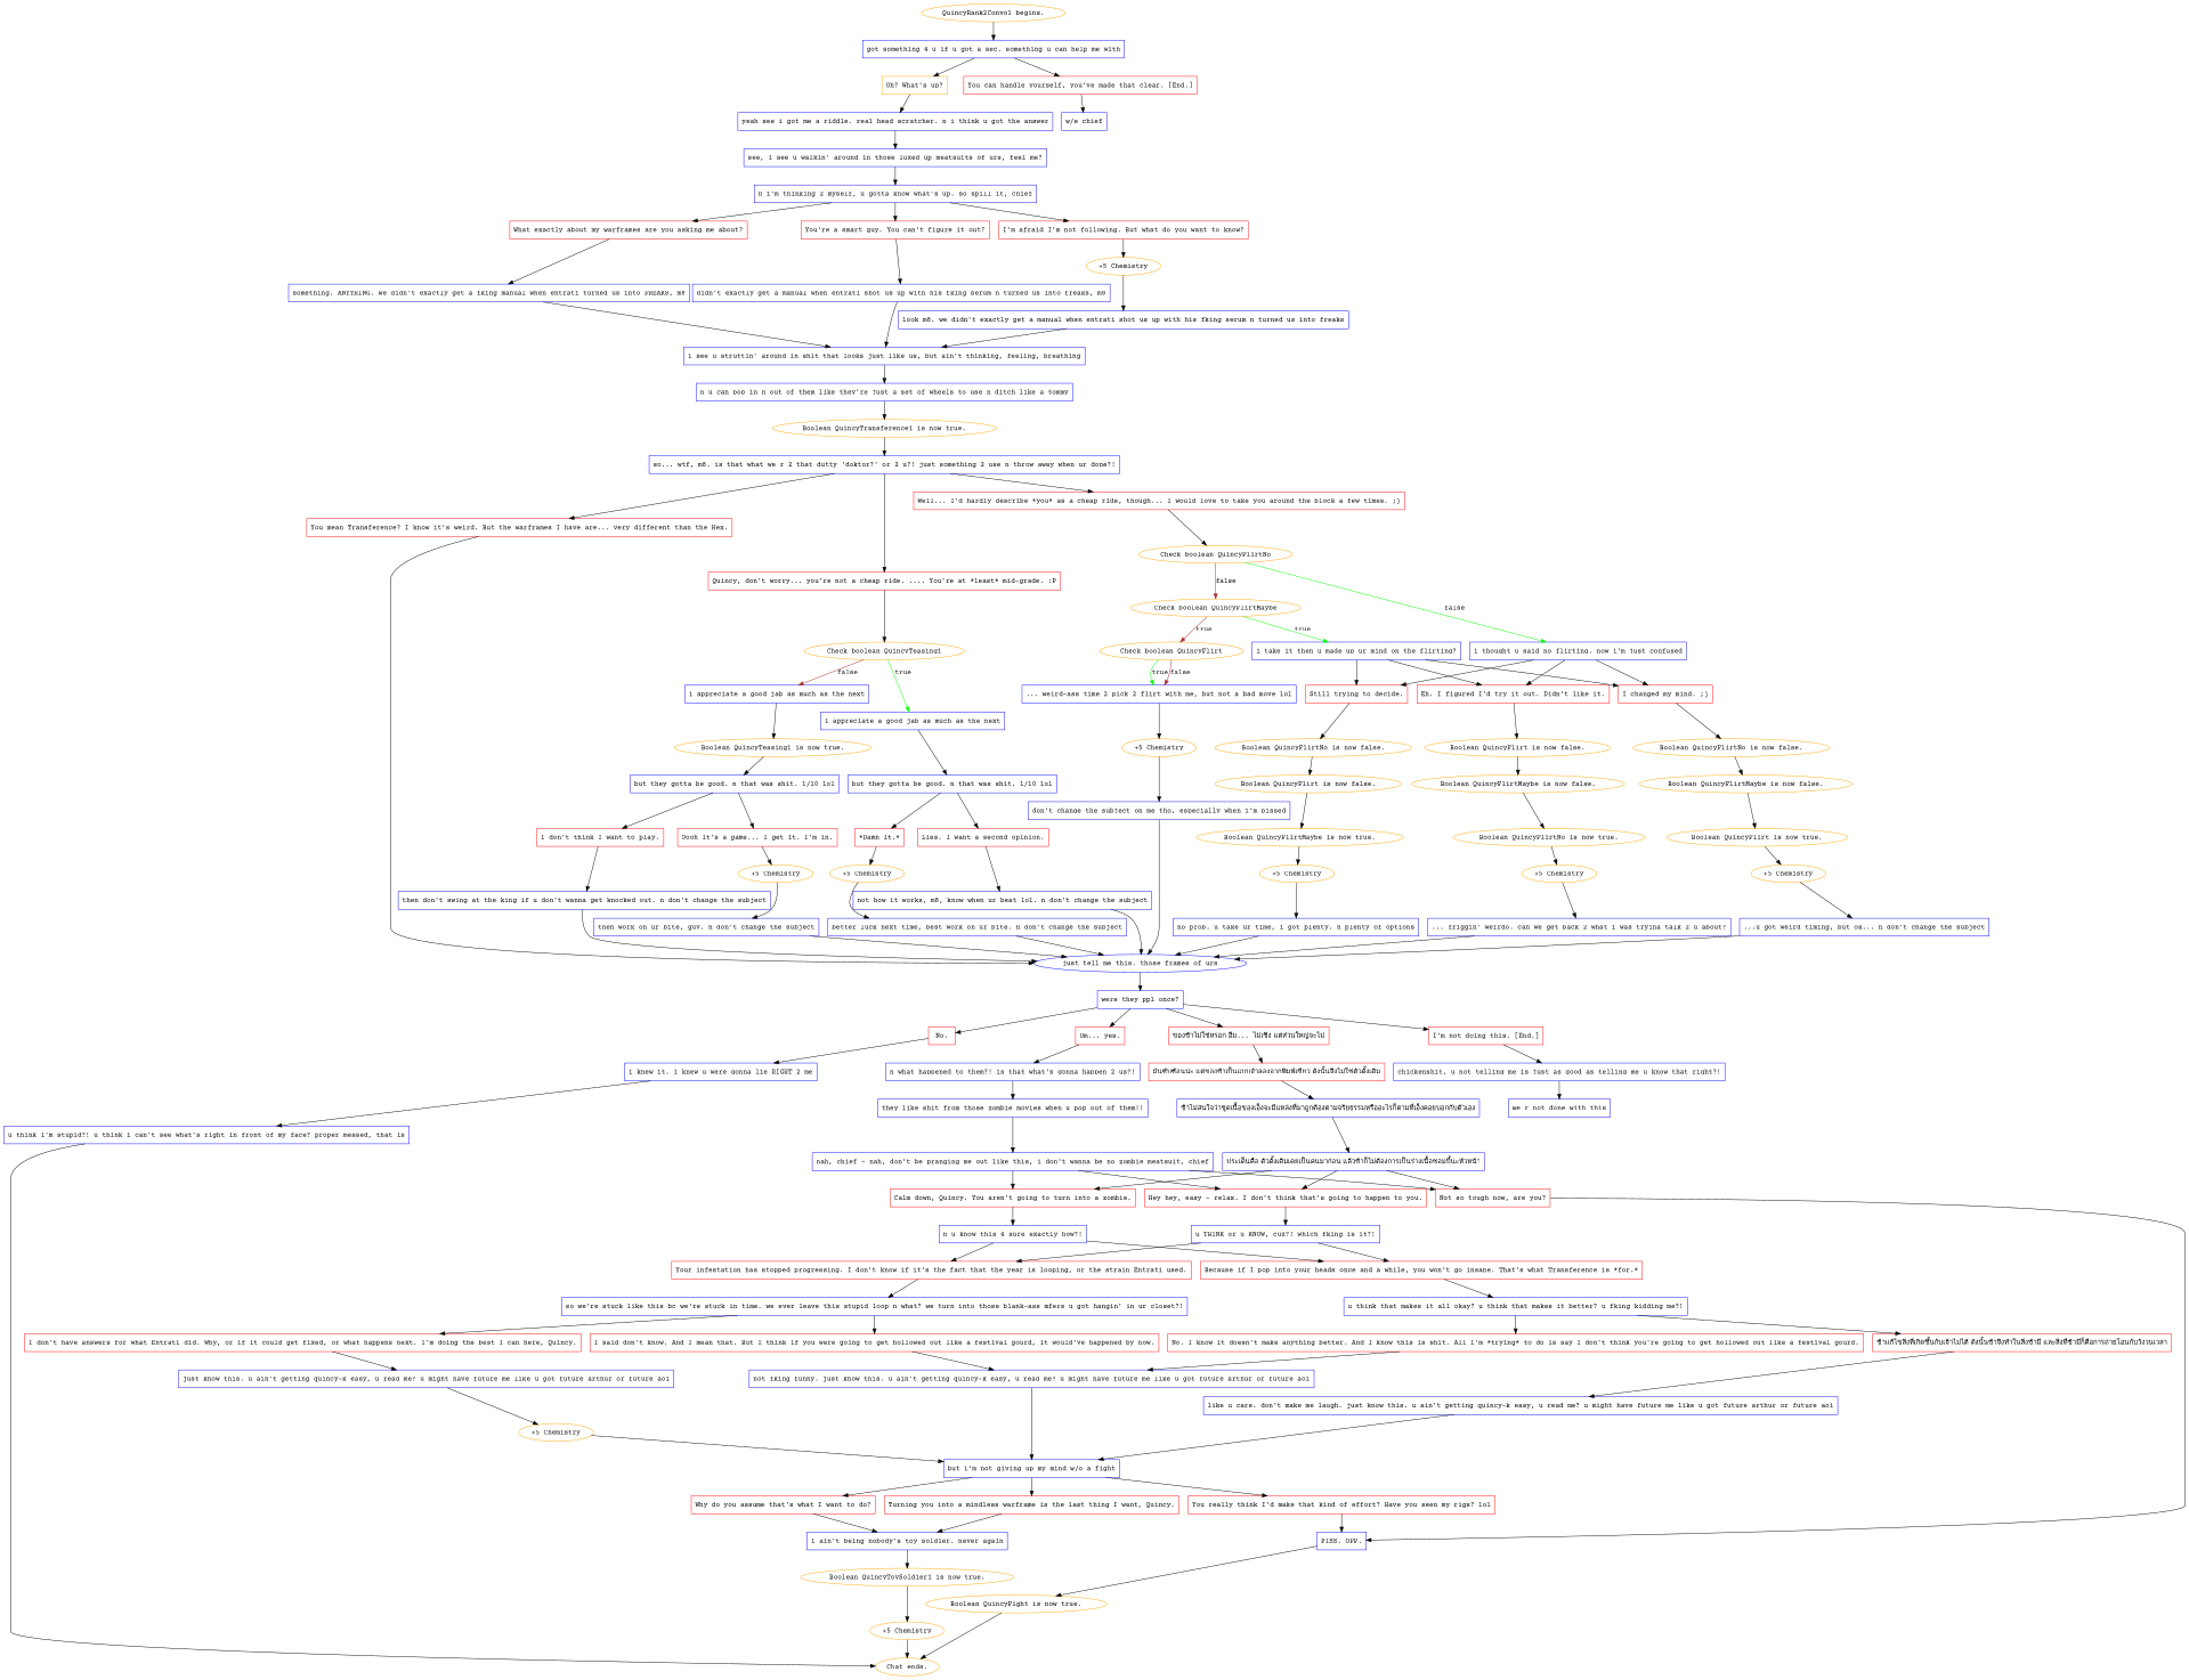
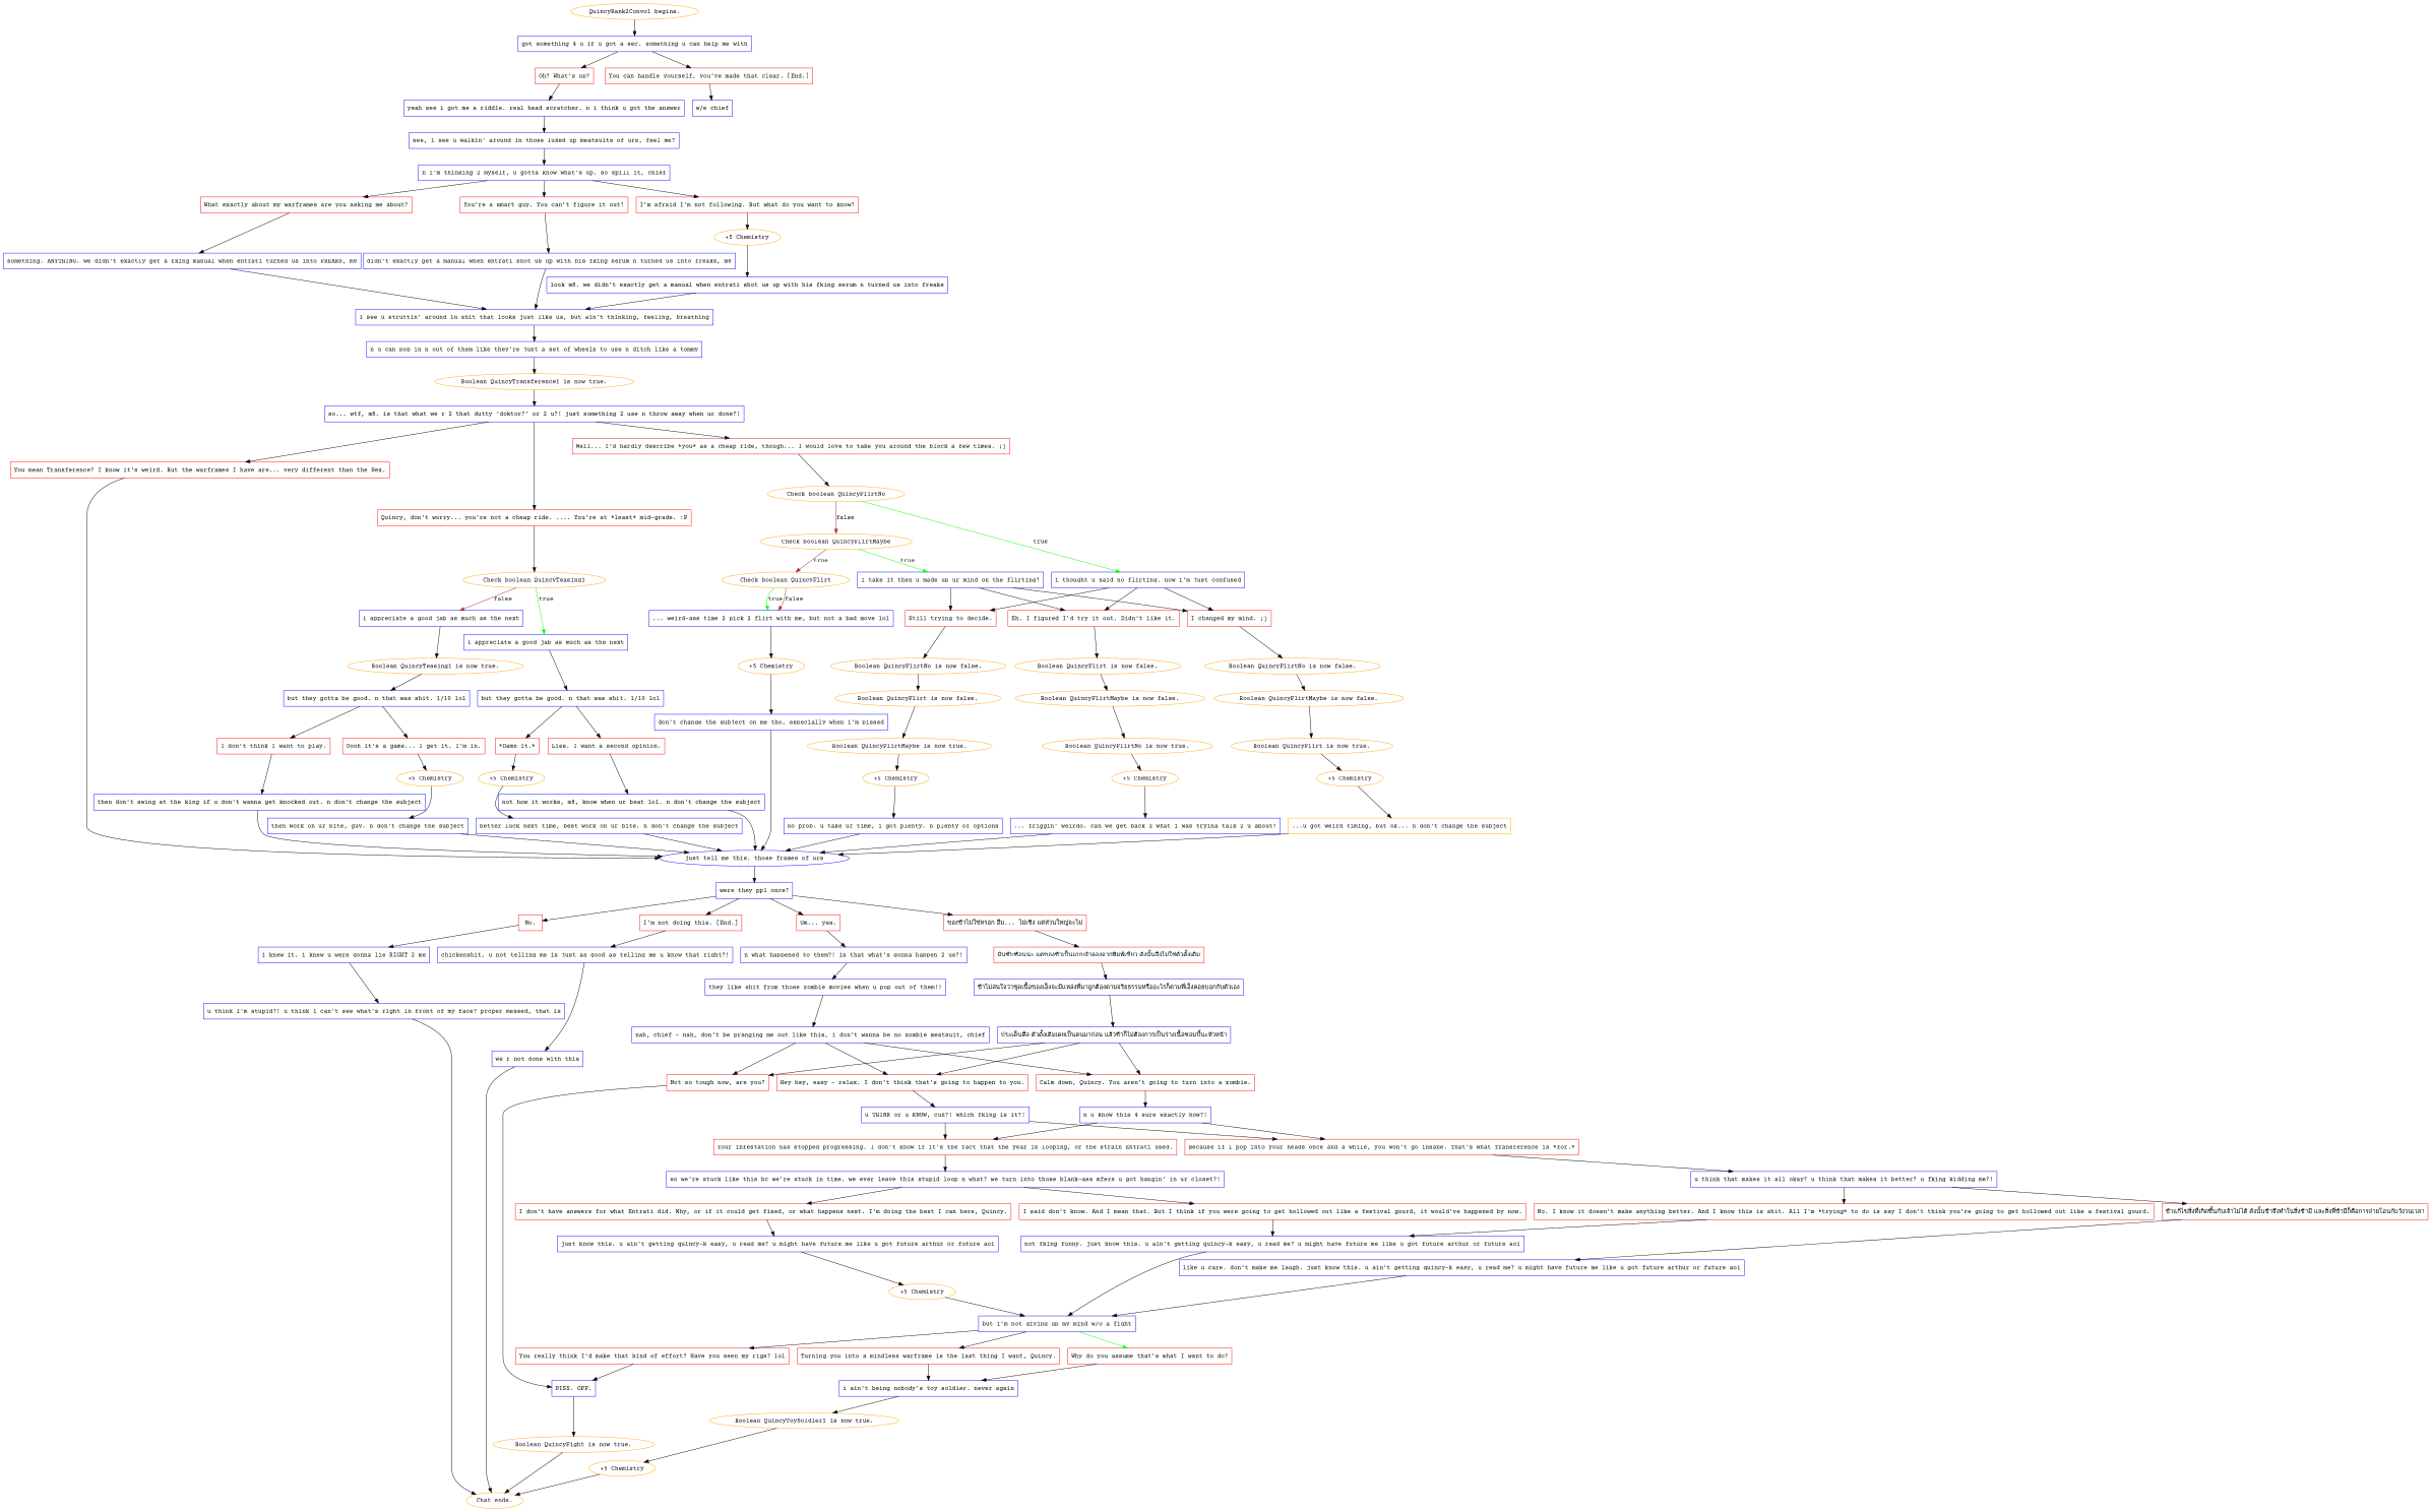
  digraph {
    fontname="Courier Prime"
    node [color=blue fontname="Courier Prime" shape=box]
    edge [fontname="Courier Prime"]
    "QuincyRank2Convo1 begins." [color=orange shape=""]
    n2 [label="got something 4 u if u got a sec. something u can help me with"]
-   n3 [color=orange label="Oh? What's up?"]
+   n3 [color=red label="Oh? What's up?"]
    n4 [color=red label="You can handle yourself, you've made that clear. [End.]"]
    n5 [label="yeah see i got me a riddle. real head scratcher. n i think u got the answer"]
    n6 [label="w/e chief"]
    n7 [label="see, i see u walkin' around in those luxed up meatsuits of urs, feel me?"]
    n8 [label="n i'm thinking 2 myself, u gotta know what's up. so spill it, chief"]
    "Chat ends." [color=orange shape=""]
    n10 [color=red label="What exactly about my warframes are you asking me about?"]
    n11 [color=red label="I'm afraid I'm not following. But what do you want to know?"]
    n12 [color=red label="You're a smart guy. You can't figure it out?"]
    n13 [label="something. ANYTHING. we didn't exactly get a fking manual when entrati turned us into FREAKS, m8"]
    n14 [color=orange label="+5 Chemistry" shape=""]
    n15 [label="didn't exactly get a manual when entrati shot us up with his fking serum n turned us into freaks, m8"]
    n16 [label="i see u struttin' around in shit that looks just like us, but ain't thinking, feeling, breathing"]
    n17 [label="look m8. we didn't exactly get a manual when entrati shot us up with his fking serum n turned us into freaks"]
    n18 [label="n u can pop in n out of them like they're just a set of wheels to use n ditch like a tommy"]
    n19 [color=orange label="Boolean QuincyTransference1 is now true." shape=""]
    n20 [label="so... wtf, m8. is that what we r 2 that dutty 'doktor?' or 2 u?! just something 2 use n throw away when ur done?!"]
    n21 [color=red label="You mean Transference? I know it's weird. But the warframes I have are... very different than the Hex."]
    n22 [color=red label="Quincy, don't worry... you're not a cheap ride. .... You're at *least* mid-grade. :P"]
    n23 [color=red label="Well... I'd hardly describe *you* as a cheap ride, though... I would love to take you around the block a few times. ;)"]
    n24 [label="just tell me this. those frames of urs" shape=ellipse]
    n25 [color=orange label="Check boolean QuincyTeasing1" shape=""]
    n26 [color=orange label="Check boolean QuincyFlirtNo" shape=""]
    n27 [label="were they ppl once?"]
    n28 [label="i appreciate a good jab as much as the next"]
    n29 [label="i appreciate a good jab as much as the next"]
    n30 [label="i thought u said no flirting. now i'm just confused"]
    n31 [color=orange label="Check boolean QuincyFlirtMaybe" shape=""]
    n32 [color=red label="Um... yes."]
    n33 [color=red label="ของข้าไม่ใช่หรอก อืม... ไม่เชิง แต่ส่วนใหญ่จะไม่"]
    n34 [color=red label="No."]
    n35 [color=red label="I'm not doing this. [End.]"]
    n36 [label="but they gotta be good. n that was shit. 1/10 lol"]
    n37 [color=orange label="Boolean QuincyTeasing1 is now true." shape=""]
    n38 [color=red label="I changed my mind. ;)"]
    n39 [color=red label="Eh. I figured I'd try it out. Didn't like it."]
    n40 [color=red label="Still trying to decide."]
    n41 [label="i take it then u made up ur mind on the flirting?"]
    n42 [color=orange label="Check boolean QuincyFlirt" shape=""]
    n43 [label="n what happened to them?! is that what's gonna happen 2 us?!"]
    n44 [color=red label="มันซับซ้อนน่ะ แต่ของข้าเป็นแบบจำลองจากพิมพ์เขียว ดังนั้นจึงไม่ใช่ตัวดั้งเดิม"]
    n45 [label="i knew it. i knew u were gonna lie RIGHT 2 me"]
    n46 [label="chickenshit, u not telling me is just as good as telling me u know that right?!"]
    n47 [color=red label="*Damn it.*"]
    n48 [color=red label="Lies. I want a second opinion."]
    n49 [label="but they gotta be good. n that was shit. 1/10 lol"]
    n50 [color=orange label="Boolean QuincyFlirtNo is now false." shape=""]
    n51 [color=orange label="Boolean QuincyFlirt is now false." shape=""]
    n52 [color=orange label="Boolean QuincyFlirtNo is now false." shape=""]
    n53 [label="... weird-ass time 2 pick 2 flirt with me, but not a bad move lol"]
    n54 [label="they like shit from those zombie movies when u pop out of them!!"]
    n55 [label="ข้าไม่สนใจว่าชุดเนื้อของเอ็งจะมีแหล่งที่มาถูกต้องตามจริยธรรมหรืออะไรก็ตามที่เอ็งคอยบอกกับตัวเอง"]
    n56 [label="u think i'm stupid?! u think i can't see what's right in front of my face? proper messed, that is"]
    n57 [label="we r not done with this"]
    n58 [color=orange label="+5 Chemistry" shape=""]
    n59 [label="not how it works, m8, know when ur beat lol. n don't change the subject"]
    n60 [color=red label="I don't think I want to play."]
    n61 [color=red label="Oooh it's a game... I get it. I'm in."]
    n62 [color=orange label="Boolean QuincyFlirtMaybe is now false." shape=""]
    n63 [color=orange label="Boolean QuincyFlirtMaybe is now false." shape=""]
    n64 [color=orange label="Boolean QuincyFlirt is now false." shape=""]
    n65 [color=orange label="+5 Chemistry" shape=""]
    n66 [label="nah, chief - nah, don't be pranging me out like this, i don't wanna be no zombie meatsuit, chief"]
    n67 [label="ประเด็นคือ ตัวดั้งเดิมเคยเป็นคนมาก่อน แล้วข้าก็ไม่ต้องการเป็นร่างเนื้อซอมบี้นะหัวหน้า"]
    n68 [label="better luck next time, best work on ur bite. n don't change the subject"]
    n69 [label="then don't swing at the king if u don't wanna get knocked out. n don't change the subject"]
    n70 [color=orange label="+5 Chemistry" shape=""]
    n71 [color=orange label="Boolean QuincyFlirt is now true." shape=""]
    n72 [color=orange label="Boolean QuincyFlirtNo is now true." shape=""]
    n73 [color=orange label="Boolean QuincyFlirtMaybe is now true." shape=""]
    n74 [label="don't change the subject on me tho, especially when i'm pissed"]
    n75 [color=red label="Hey hey, easy - relax. I don't think that's going to happen to you."]
    n76 [color=red label="Calm down, Quincy. You aren't going to turn into a zombie."]
    n77 [color=red label="Not so tough now, are you?"]
    n78 [label="then work on ur bite, guv. n don't change the subject"]
    n79 [color=orange label="+5 Chemistry" shape=""]
    n80 [color=orange label="+5 Chemistry" shape=""]
    n81 [color=orange label="+5 Chemistry" shape=""]
    n82 [label="u THINK or u KNOW, cuz?! which fking is it?!"]
    n83 [label="n u know this 4 sure exactly how?!"]
    n84 [label="PISS. OFF."]
-   n85 [label="...u got weird timing, but ok... n don't change the subject"]
+   n85 [color=orange label="...u got weird timing, but ok... n don't change the subject"]
    n86 [label="... friggin' weirdo. can we get back 2 what i was tryina talk 2 u about?"]
    n87 [label="no prob. u take ur time, i got plenty. n plenty of options"]
    n88 [color=red label="Because if I pop into your heads once and a while, you won't go insane. That's what Transference is *for.*"]
    n89 [color=red label="Your infestation has stopped progressing. I don't know if it's the fact that the year is looping, or the strain Entrati used."]
    n90 [color=orange label="Boolean QuincyFight is now true." shape=""]
    n91 [label="u think that makes it all okay? u think that makes it better? u fking kidding me?!"]
    n92 [label="so we're stuck like this bc we're stuck in time. we ever leave this stupid loop n what? we turn into those blank-ass mfers u got hangin' in ur closet?!"]
    n93 [color=red label="No. I know it doesn't make anything better. And I know this is shit. All I'm *trying* to do is say I don't think you're going to get hollowed out like a festival gourd."]
    n94 [color=red label="ข้าแก้ไขสิ่งที่เกิดขึ้นกับเจ้าไม่ได้ ดังนั้นข้าจึงทำในสิ่งข้ามี และสิ่งที่ข้ามีก็คือการถ่ายโอนกับวังวนเวลา"]
    n95 [color=red label="I don't have answers for what Entrati did. Why, or if it could get fixed, or what happens next. I'm doing the best I can here, Quincy."]
    n96 [color=red label="I said don't know. And I mean that. But I think if you were going to get hollowed out like a festival gourd, it would've happened by now."]
    n97 [label="not fking funny. just know this. u ain't getting quincy-k easy, u read me? u might have future me like u got future arthur or future aoi"]
    n98 [label="like u care. don't make me laugh. just know this. u ain't getting quincy-k easy, u read me? u might have future me like u got future arthur or future aoi"]
    n99 [label="just know this. u ain't getting quincy-k easy, u read me? u might have future me like u got future arthur or future aoi"]
    n100 [label="but i'm not giving up my mind w/o a fight"]
    n101 [color=orange label="+5 Chemistry" shape=""]
    n102 [color=red label="Turning you into a mindless warframe is the last thing I want, Quincy."]
    n103 [color=red label="Why do you assume that's what I want to do?"]
    n104 [color=red label="You really think I'd make that kind of effort? Have you seen my rigs? lol"]
    n105 [label="i ain't being nobody's toy soldier. never again"]
    n106 [color=orange label="Boolean QuincyToySoldier1 is now true." shape=""]
    n107 [color=orange label="+5 Chemistry" shape=""]
    "QuincyRank2Convo1 begins." -> n2
    n2 -> n3
    n2 -> n4
    n3 -> n5
    n4 -> n6
    n5 -> n7
    n7 -> n8
    n8 -> n10
    n8 -> n11
    n8 -> n12
    n10 -> n13
    n11 -> n14
    n12 -> n15
    n13 -> n16
    n14 -> n17
    n15 -> n16
    n16 -> n18
    n17 -> n16
    n18 -> n19
    n19 -> n20
    n20 -> n21
    n20 -> n22
    n20 -> n23
    n21 -> n24
    n22 -> n25
    n23 -> n26
    n24 -> n27
    n25 -> n28 [color=green label=true]
    n25 -> n29 [color=brown label=false]
-   n26 -> n30 [color=green label=false]
+   n26 -> n30 [color=green label=true]
    n26 -> n31 [color=brown label=false]
    n27 -> n32
    n27 -> n33
    n27 -> n34
    n27 -> n35
    n28 -> n36
    n29 -> n37
    n30 -> n38
    n30 -> n39
    n30 -> n40
    n31 -> n41 [color=green label=true]
    n31 -> n42 [color=brown label=true]
    n32 -> n43
    n33 -> n44
    n34 -> n45
    n35 -> n46
    n36 -> n47
    n36 -> n48
    n37 -> n49
    n38 -> n50
    n39 -> n51
    n40 -> n52
    n41 -> n38
    n41 -> n39
    n41 -> n40
    n42 -> n53 [color=green label=true]
    n42 -> n53 [color=brown label=false]
    n43 -> n54
    n44 -> n55
    n45 -> n56
    n46 -> n57
    n47 -> n58
    n48 -> n59
    n49 -> n60
    n49 -> n61
    n50 -> n62
    n51 -> n63
    n52 -> n64
    n53 -> n65
    n54 -> n66
    n55 -> n67
    n56 -> "Chat ends."
+   n57 -> "Chat ends."
    n58 -> n68
    n59 -> n24
    n60 -> n69
    n61 -> n70
    n62 -> n71
    n63 -> n72
    n64 -> n73
    n65 -> n74
    n66 -> n75
    n66 -> n76
    n66 -> n77
    n67 -> n75
    n67 -> n76
    n67 -> n77
    n68 -> n24
    n69 -> n24
    n70 -> n78
    n71 -> n79
    n72 -> n80
    n73 -> n81
    n74 -> n24
    n75 -> n82
    n76 -> n83
    n77 -> n84
    n78 -> n24
    n79 -> n85
    n80 -> n86
    n81 -> n87
    n82 -> n88
    n82 -> n89
    n83 -> n88
    n83 -> n89
    n84 -> n90
    n85 -> n24
    n86 -> n24
    n87 -> n24
    n88 -> n91
    n89 -> n92
    n90 -> "Chat ends."
    n91 -> n93
    n91 -> n94
    n92 -> n95
    n92 -> n96
    n93 -> n97
    n94 -> n98
    n95 -> n99
    n96 -> n97
    n97 -> n100
    n98 -> n100
    n99 -> n101
    n100 -> n102
-   n100 -> n103
+   n100 -> n103 [color=green]
    n100 -> n104
    n101 -> n100
    n102 -> n105
    n103 -> n105
    n104 -> n84
    n105 -> n106
    n106 -> n107
    n107 -> "Chat ends."
  }
